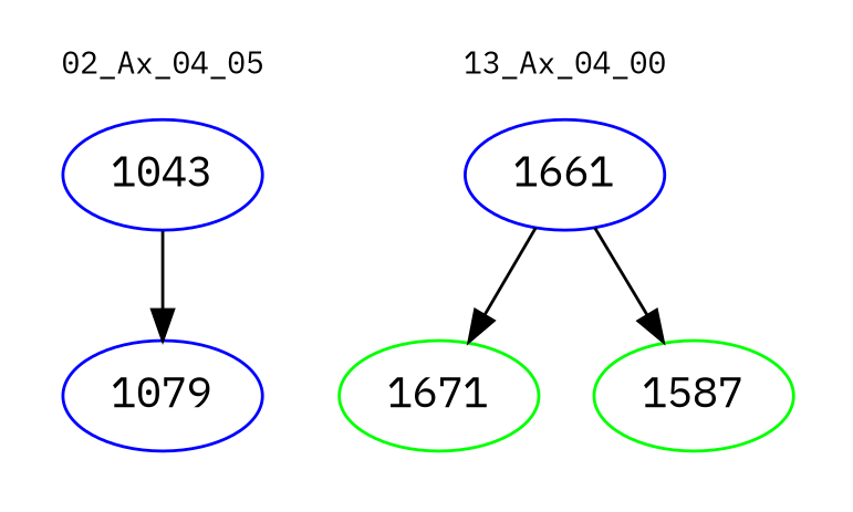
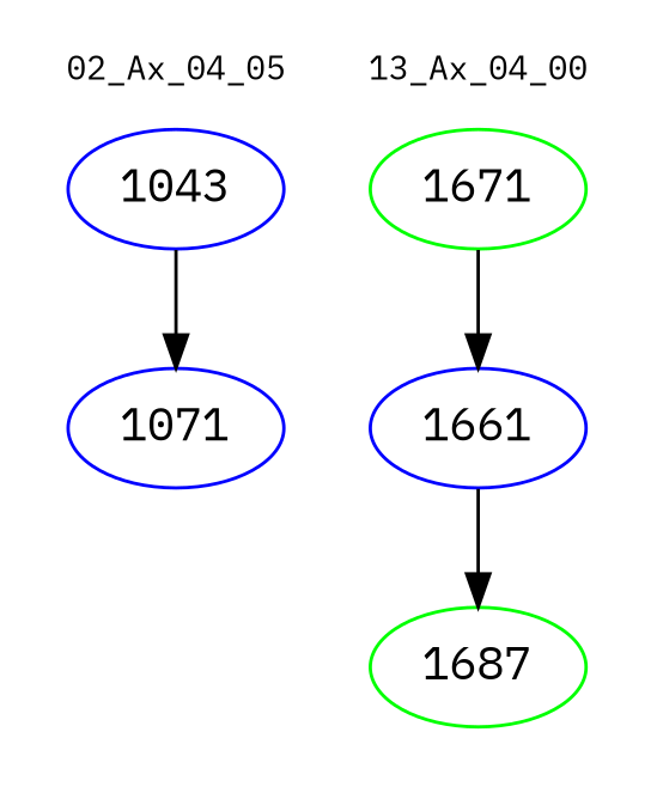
  digraph {
    fontname="IBM Plex Mono"
    node [color=blue fontname="IBM Plex Mono"]
    edge [color=black fontname="IBM Plex Mono"]
    n1 [label=1043]
-   n2 [label=1079]
+   n2 [label=1071]
    n3 [label=1661]
    n4 [color=green label=1671]
-   n5 [color=green label=1587]
+   n5 [color=green label=1687]
    subgraph cluster_1 {
      color=white
      fontsize=10
      label="02_Ax_04_05"
      n1
      n2
    }
    subgraph cluster_2 {
      color=white
      fontsize=10
      label="13_Ax_04_00"
      n3
      n4
      n5
    }
    n1 -> n2
-   n3 -> n4
+   n4 -> n3
    n3 -> n5
  }
